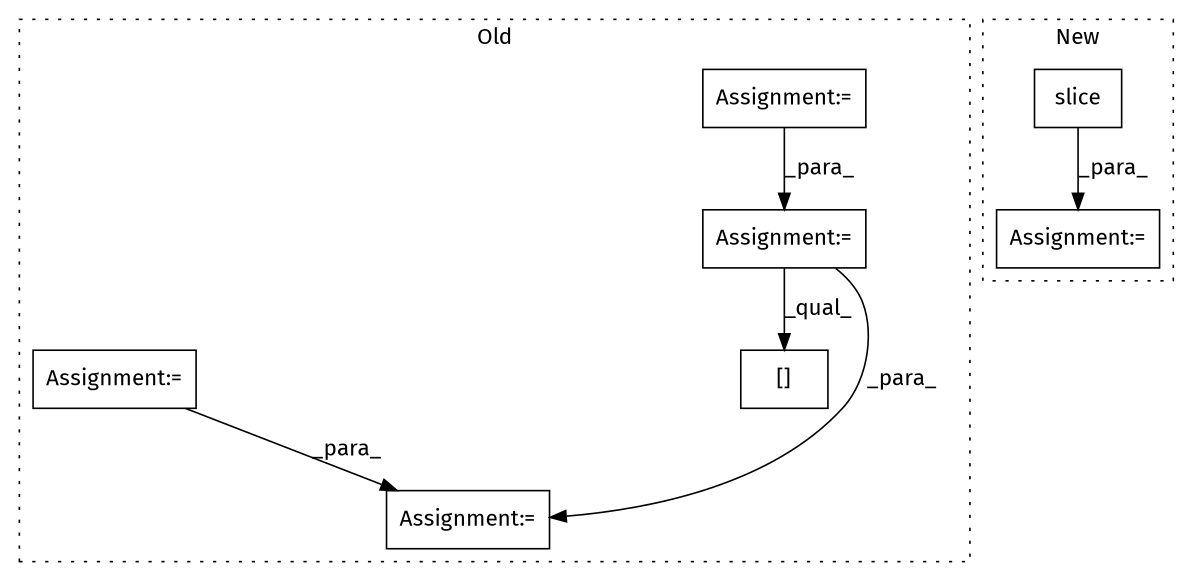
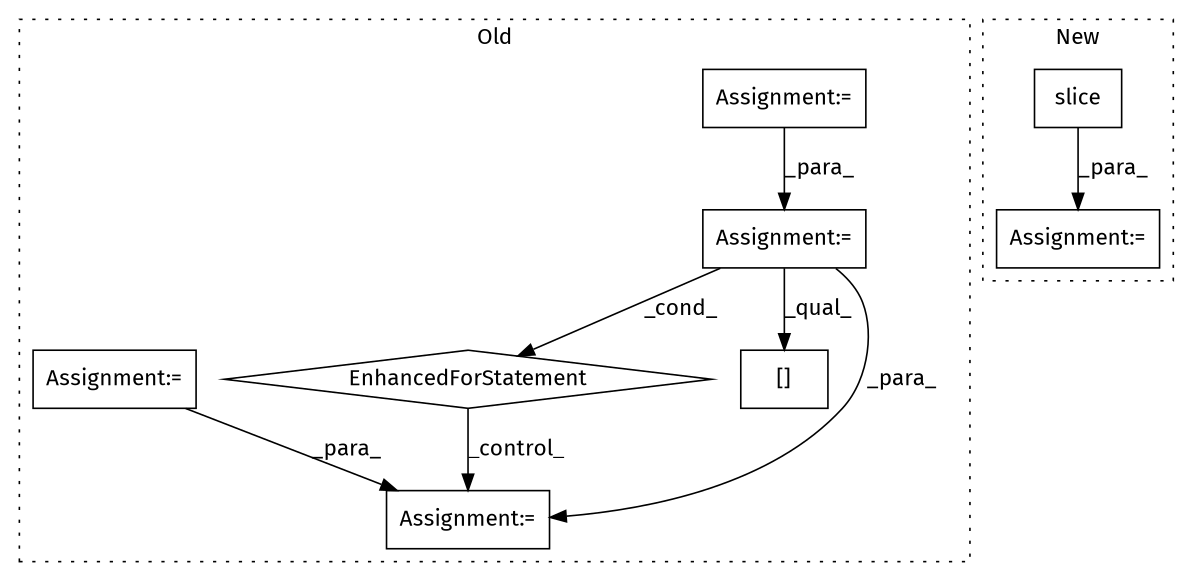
  digraph {
    fontname="Fira Sans"
    node [a=7 l=1 shape=box fontname="Fira Sans"]
    edge [fontname="Fira Sans"]
+   n1 [a=70 l="53,2" label=EnhancedForStatement s="20803,20895" shape=diamond]
    n2 [l=9 label="Assignment:=" s=20189]
    n3 [a=2 l="22,1" label="[]" s="20871,20894"]
    n4 [label="Assignment:=" s=21037]
    n5 [label="Assignment:=" s=20427]
    n6 [label="Assignment:=" s=20778]
    n7 [a=32 l="6,1" label=slice s="20435,20445"]
    n8 [label="Assignment:=" s=20361]
    subgraph cluster_1 {
      label=Old
      style=dotted
+     n1
      n2
      n3
      n4
      n5
      n6
    }
    subgraph cluster_2 {
      label=New
      style=dotted
      n7
      n8
    }
+   n1 -> n4 [label=_control_]
    n2 -> n5 [label=_para_]
+   n5 -> n1 [label=_cond_]
    n5 -> n3 [label=_qual_]
    n5 -> n4 [label=_para_]
    n6 -> n4 [label=_para_]
    n7 -> n8 [label=_para_]
  }
